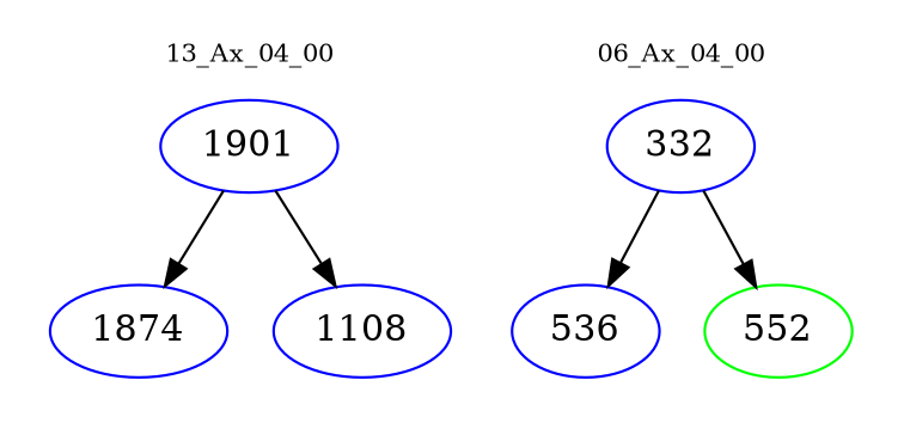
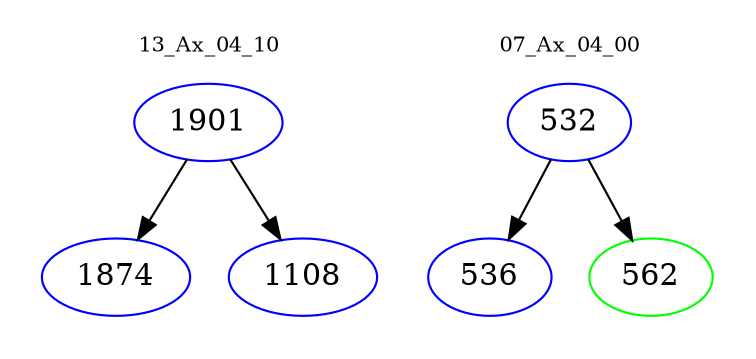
  digraph {
    node [color=blue]
    edge [color=black]
    n1 [label=1901]
    n2 [label=1874]
    n3 [label=1108]
-   n4 [label=332]
+   n4 [label=532]
    n5 [label=536]
-   n6 [color=green label=552]
+   n6 [color=green label=562]
    subgraph cluster_1 {
      color=white
      fontsize=10
-     label="13_Ax_04_00"
+     label="13_Ax_04_10"
      n1
      n2
      n3
    }
    subgraph cluster_2 {
      color=white
      fontsize=10
-     label="06_Ax_04_00"
+     label="07_Ax_04_00"
      n4
      n5
      n6
    }
    n1 -> n2
    n1 -> n3
    n4 -> n5
    n4 -> n6
  }
